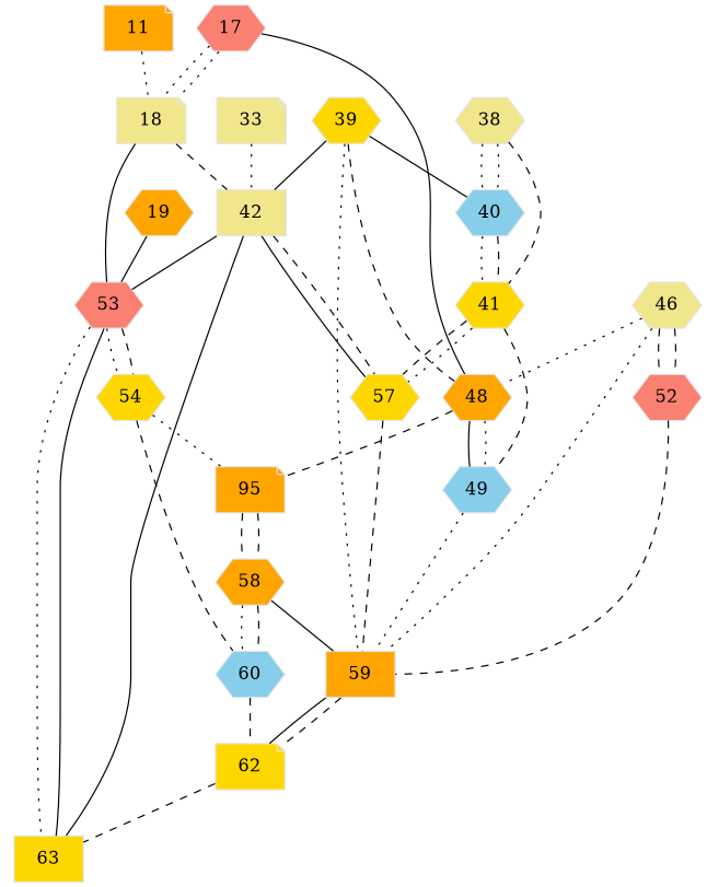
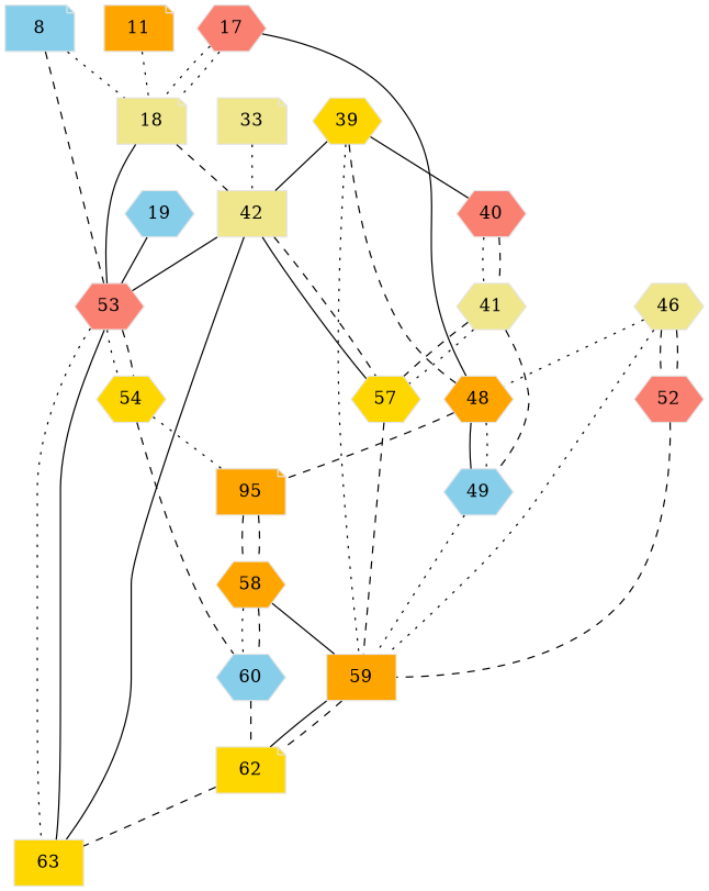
  graph {
    node [color=gray90 fillcolor=khaki shape=hexagon style=filled]
    edge [style=dashed]
+   8 [fillcolor=skyblue shape=note]
    18 [shape=note super="+15+16+9+11"]
    53 [fillcolor=salmon super="+34+22+20+21"]
    42 [shape=box super="+37+31+30+29"]
    63 [fillcolor=gold shape=box super="+43"]
    54 [fillcolor=gold]
    n7 [fillcolor=orange label=11 shape=note super="+12"]
    17 [fillcolor=salmon]
    48 [fillcolor=orange super="+24+27+44"]
    49 [fillcolor=skyblue]
    n11 [fillcolor=orange label=95 shape=note]
    57 [fillcolor=gold]
-   19 [fillcolor=orange super="+10"]
+   19 [fillcolor=skyblue super="+10"]
    33 [shape=note super="+32"]
-   38 [super="+35"]
-   40 [fillcolor=skyblue]
-   41 [fillcolor=gold super="+36"]
+   40 [fillcolor=salmon]
+   41 [super="+36"]
    39 [fillcolor=gold super="+28"]
    59 [fillcolor=orange shape=box super="+51+50+56+47"]
    62 [fillcolor=gold shape=note super="+61"]
    46 [super="+45"]
    52 [fillcolor=salmon]
    58 [fillcolor=orange]
    60 [fillcolor=skyblue]
+   8 -- 18 [style=dotted]
+   8 -- 53 [weight=2]
    18 -- 53 [style=solid]
    18 -- 42
    53 -- 63 [style=dotted weight=3]
    53 -- 63 [style=solid]
    53 -- 54 [style=dotted]
    53 -- 54
    42 -- 53 [style=solid]
    42 -- 63 [style=solid]
    42 -- 57 [style=solid]
    42 -- 57
    54 -- n11 [style=dotted]
    54 -- 60
    n7 -- 18 [style=dotted weight=2]
    17 -- 18 [style=dotted weight=2]
    17 -- 18 [style=dotted]
    17 -- 48 [style=solid]
    48 -- 49 [style=solid weight=2]
    48 -- 49 [style=dotted]
    48 -- n11
    49 -- 59 [style=dotted]
    n11 -- 58
    n11 -- 58
    57 -- 59
    19 -- 53 [style=solid weight=4]
    33 -- 42 [style=dotted weight=2]
-   38 -- 40 [style=dotted]
-   38 -- 40 [style=dotted]
-   38 -- 41
    40 -- 41 [style=dotted]
    40 -- 41
    41 -- 49
    41 -- 57
    41 -- 57 [style=dotted]
    39 -- 42 [style=solid]
    39 -- 48
    39 -- 40 [style=solid]
    39 -- 59 [style=dotted]
    59 -- 62 [style=solid]
    59 -- 62
    62 -- 63 [weight=2]
    46 -- 48 [style=dotted]
    46 -- 59 [style=dotted]
    46 -- 52 [weight=2]
    46 -- 52
    52 -- 59
    58 -- 59 [style=solid]
    58 -- 60 [style=dotted]
    58 -- 60
    60 -- 62
  }
